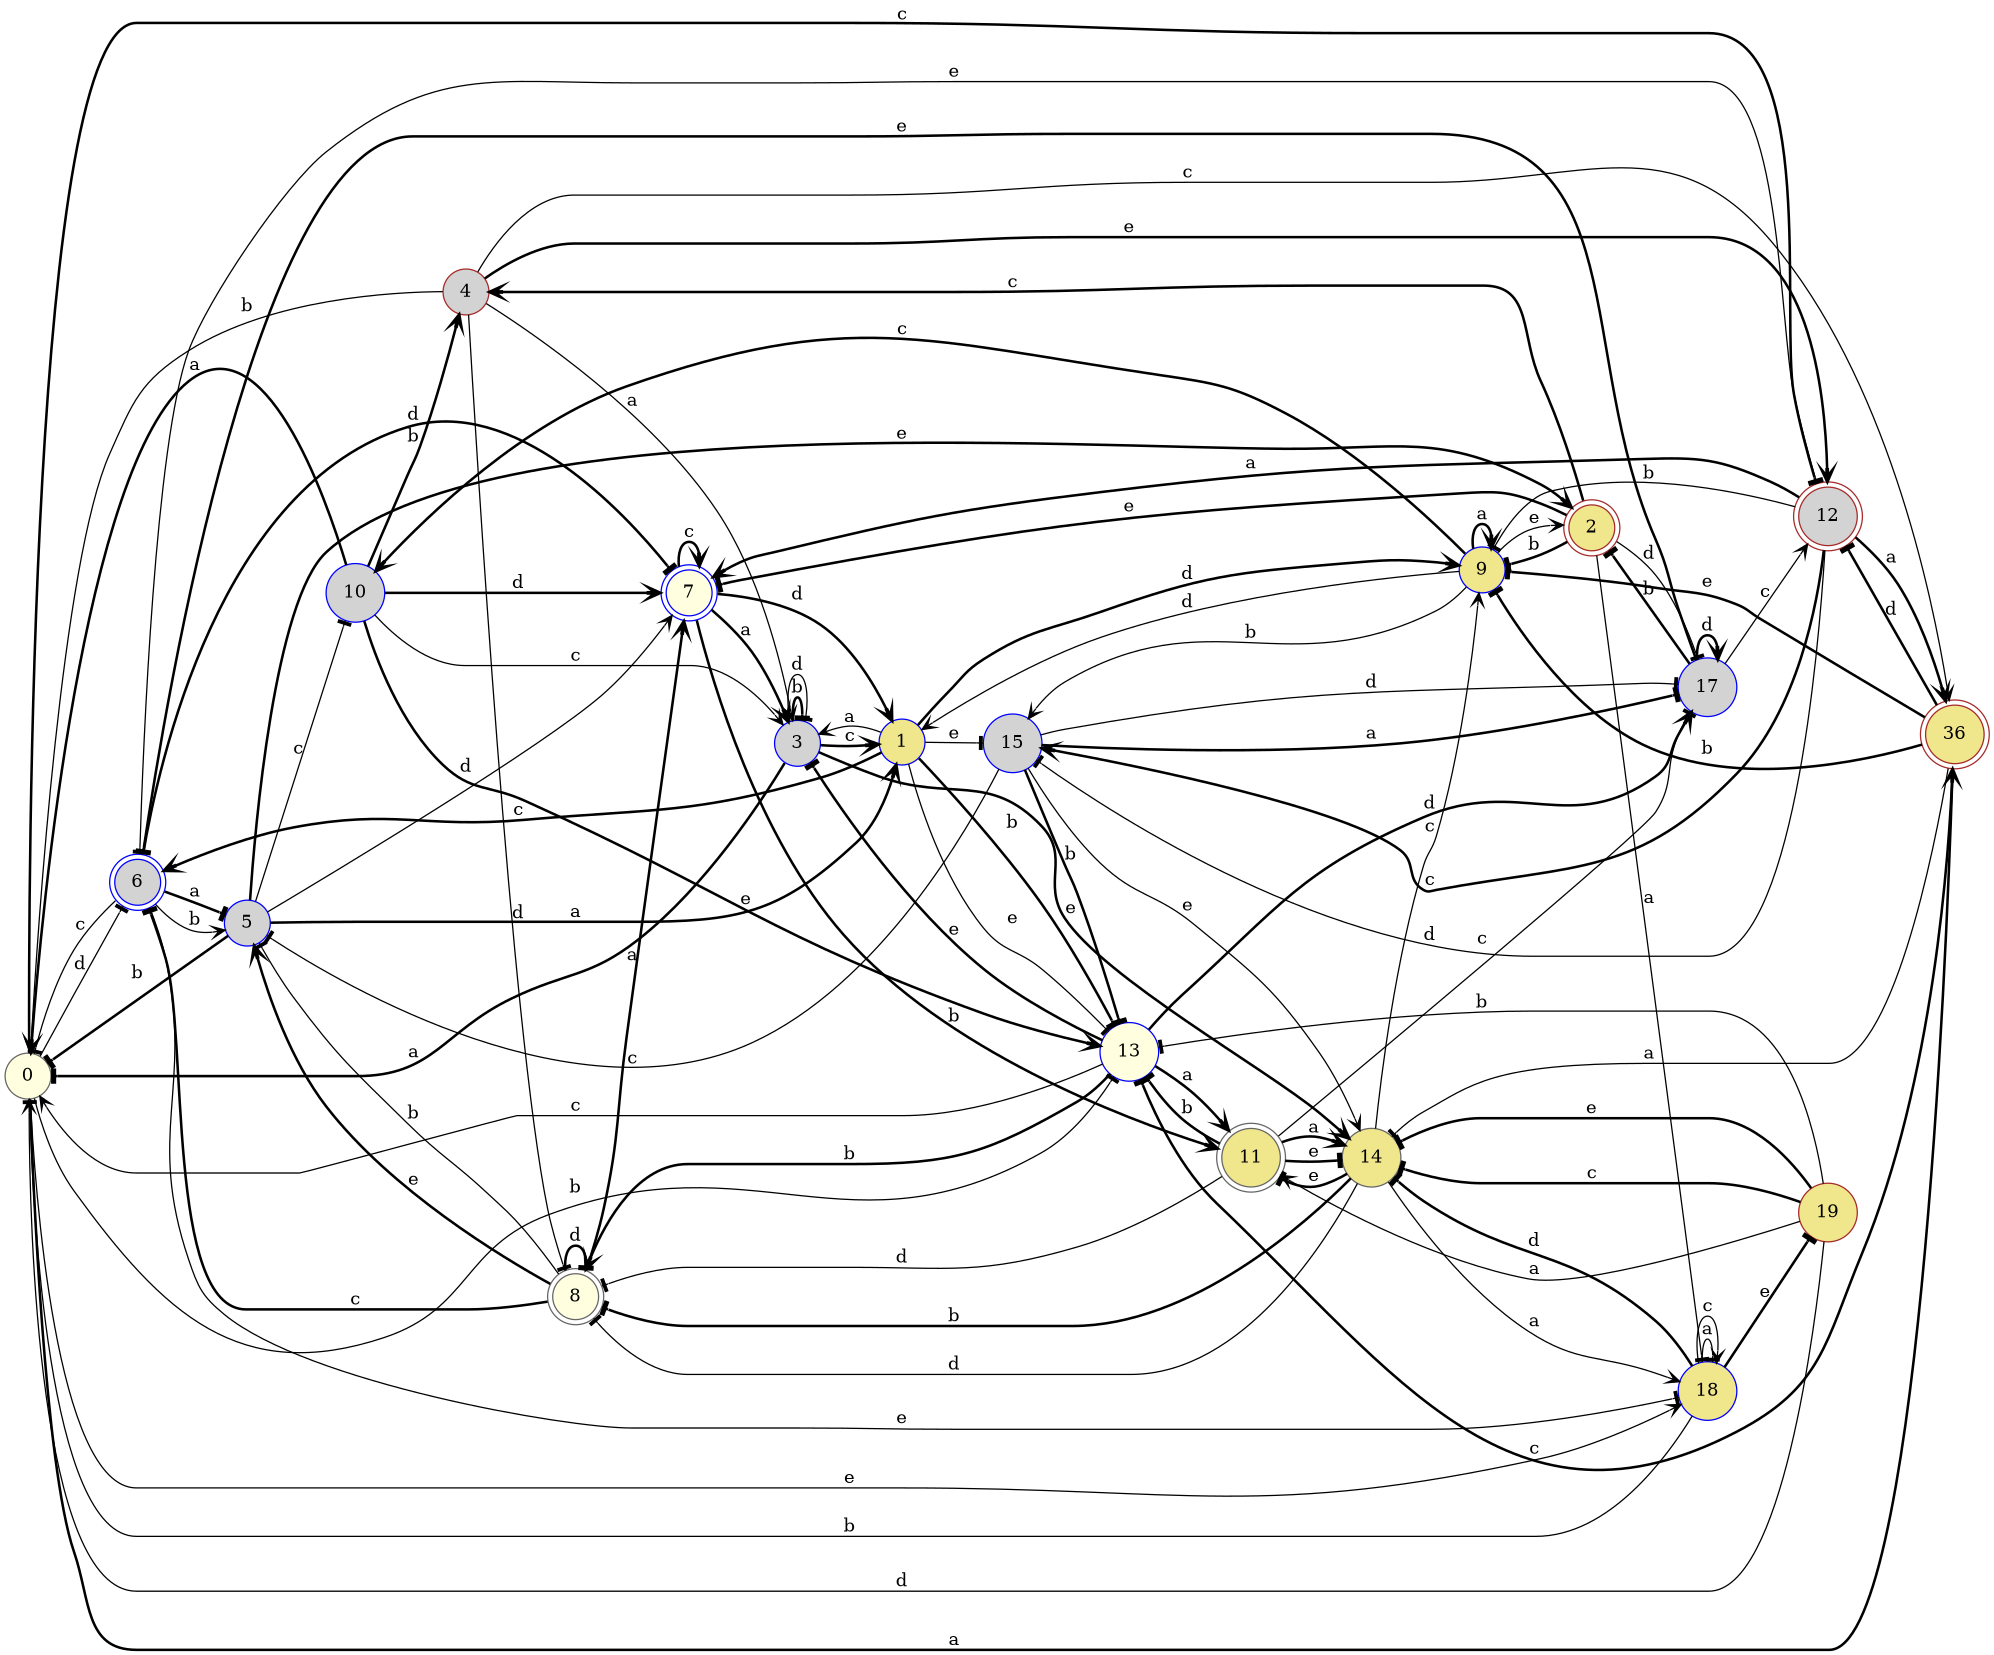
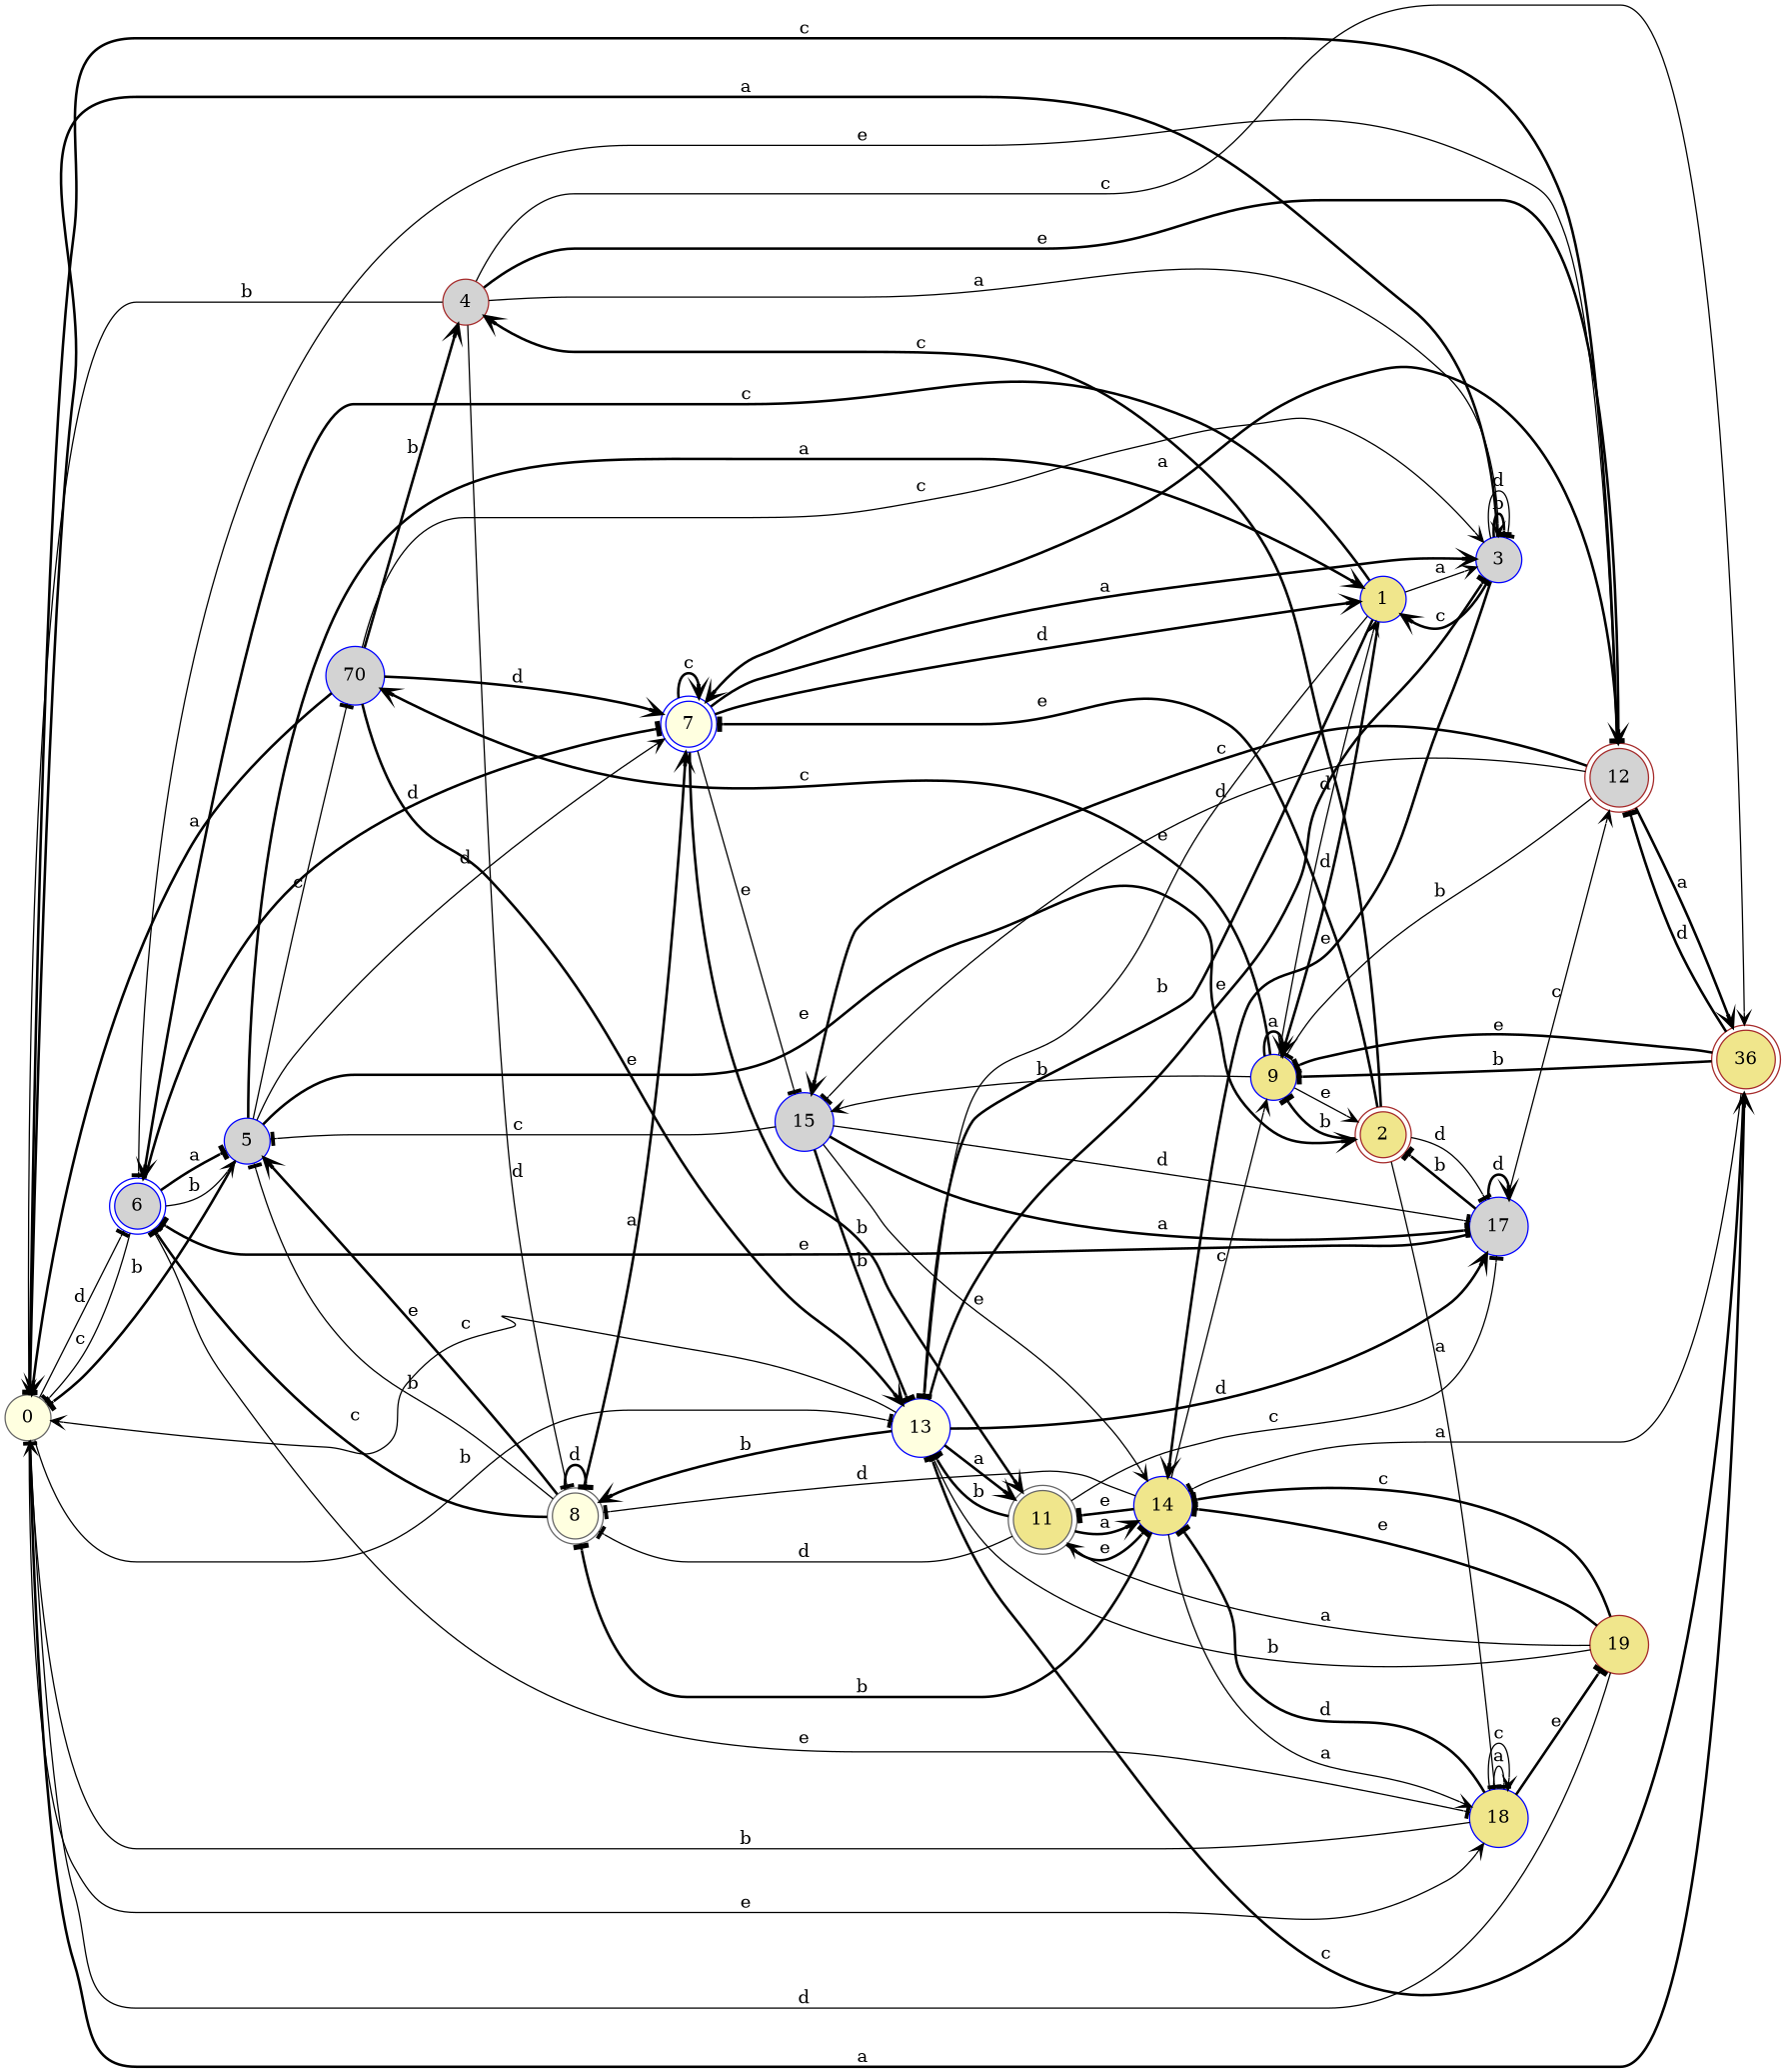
  digraph {
    rankdir=LR
    node [color=blue fillcolor=lightgrey shape=circle style=filled]
    edge [arrowhead=tee style=bold]
    n1 [color=gray40 fillcolor=lightyellow label=0]
    n2 [label=6 shape=doublecircle style="rounded,filled"]
    n3 [color=brown label=12 shape=doublecircle style="rounded,filled"]
    n4 [fillcolor=lightyellow label=13]
    n5 [color=brown fillcolor=khaki label=36 shape=doublecircle style="rounded,filled"]
    n6 [fillcolor=khaki label=18]
    n7 [fillcolor=lightyellow label=7 shape=doublecircle style="rounded,filled"]
    n8 [label=5]
    n9 [fillcolor=khaki label=9]
    n10 [label=15]
    n11 [label=3]
    n12 [label=17]
    n13 [color=gray40 fillcolor=lightyellow label=8 shape=doublecircle style="rounded,filled"]
    n14 [color=gray40 fillcolor=khaki label=11 shape=doublecircle style="rounded,filled"]
-   n15 [color=gray40 fillcolor=khaki label=14]
+   n15 [fillcolor=khaki label=14]
    n16 [color=brown fillcolor=khaki label=19]
    n17 [fillcolor=khaki label=1]
    n18 [color=brown fillcolor=khaki label=2 shape=doublecircle]
-   n19 [label=10]
+   n19 [label=70]
    n20 [color=brown label=4]
    n1 -> n2 [label=d style=solid]
    n1 -> n3 [label=c]
    n1 -> n4 [label=b style=solid]
    n1 -> n5 [arrowhead=vee label=a]
    n1 -> n6 [arrowhead=vee label=e style=solid]
    n2 -> n1 [label=c style=solid]
    n2 -> n6 [label=e style=solid]
    n2 -> n7 [label=d]
    n2 -> n8 [label=a]
    n2 -> n8 [arrowhead=vee label=b style=solid]
    n3 -> n2 [label=e style=solid]
    n3 -> n5 [arrowhead=vee label=a]
    n3 -> n7 [arrowhead=vee label=a]
    n3 -> n9 [label=b style=solid]
    n3 -> n10 [arrowhead=vee label=c]
    n3 -> n10 [label=d style=solid]
    n4 -> n1 [arrowhead=vee label=c style=solid]
    n4 -> n11 [label=e]
    n4 -> n12 [arrowhead=vee label=d]
    n4 -> n13 [arrowhead=vee label=b]
    n4 -> n14 [arrowhead=vee label=a]
    n5 -> n3 [label=d]
    n5 -> n4 [label=c]
    n5 -> n9 [label=b]
    n5 -> n9 [label=e]
    n5 -> n15 [label=a style=solid]
    n6 -> n1 [label=b style=solid]
    n6 -> n6 [label=a style=solid]
    n6 -> n6 [arrowhead=vee label=c style=solid]
    n6 -> n15 [label=d]
    n6 -> n16 [label=e]
    n7 -> n7 [arrowhead=vee label=c]
-   n17 -> n10 [label=e style=solid]
+   n7 -> n10 [label=e style=solid]
    n7 -> n11 [arrowhead=vee label=a]
    n7 -> n14 [arrowhead=vee label=b]
    n7 -> n17 [arrowhead=vee label=d]
    n8 -> n1 [label=b]
    n8 -> n7 [arrowhead=vee label=d style=solid]
    n8 -> n17 [arrowhead=vee label=a]
    n8 -> n18 [arrowhead=vee label=e]
    n8 -> n19 [label=c style=solid]
    n9 -> n9 [arrowhead=vee label=a]
    n9 -> n10 [arrowhead=vee label=b style=solid]
    n9 -> n17 [arrowhead=vee label=d style=solid]
    n9 -> n18 [arrowhead=vee label=e style=solid]
    n9 -> n19 [arrowhead=vee label=c]
    n10 -> n4 [label=b]
    n10 -> n8 [label=c style=solid]
    n10 -> n12 [label=a]
    n10 -> n12 [label=d style=solid]
    n10 -> n15 [arrowhead=vee label=e style=solid]
    n11 -> n1 [label=a]
    n11 -> n11 [label=b]
    n11 -> n11 [label=d style=solid]
    n11 -> n15 [arrowhead=vee label=e]
    n11 -> n17 [arrowhead=vee label=c]
    n12 -> n2 [label=e]
    n12 -> n3 [arrowhead=vee label=c style=solid]
    n12 -> n12 [arrowhead=vee label=d]
    n12 -> n18 [label=b]
    n13 -> n2 [label=c]
    n13 -> n7 [arrowhead=vee label=a]
    n13 -> n8 [label=b style=solid]
    n13 -> n8 [arrowhead=vee label=e]
    n13 -> n13 [label=d]
    n14 -> n4 [label=b]
    n14 -> n12 [label=c style=solid]
    n14 -> n13 [label=d style=solid]
    n14 -> n15 [arrowhead=vee label=a]
    n14 -> n15 [label=e]
    n15 -> n6 [arrowhead=vee label=a style=solid]
    n15 -> n9 [arrowhead=vee label=c style=solid]
    n15 -> n13 [label=b]
    n15 -> n13 [label=d style=solid]
    n15 -> n14 [label=e]
    n16 -> n1 [arrowhead=vee label=d style=solid]
    n16 -> n4 [label=b style=solid]
    n16 -> n14 [arrowhead=vee label=a style=solid]
    n16 -> n15 [label=c]
    n16 -> n15 [label=e]
    n17 -> n2 [arrowhead=vee label=c]
    n17 -> n4 [label=b]
    n17 -> n4 [label=e style=solid]
    n17 -> n9 [arrowhead=vee label=d]
    n17 -> n11 [arrowhead=vee label=a style=solid]
    n18 -> n6 [label=a style=solid]
    n18 -> n7 [label=e]
    n18 -> n9 [label=b]
    n18 -> n12 [label=d style=solid]
    n18 -> n20 [arrowhead=vee label=c]
    n19 -> n1 [arrowhead=vee label=a]
    n19 -> n4 [arrowhead=vee label=e]
    n19 -> n7 [arrowhead=vee label=d]
    n19 -> n11 [arrowhead=vee label=c style=solid]
    n19 -> n20 [arrowhead=vee label=b]
    n20 -> n1 [arrowhead=vee label=b style=solid]
    n20 -> n3 [arrowhead=vee label=e]
    n20 -> n5 [arrowhead=vee label=c style=solid]
    n20 -> n11 [arrowhead=vee label=a style=solid]
    n20 -> n13 [label=d style=solid]
  }
